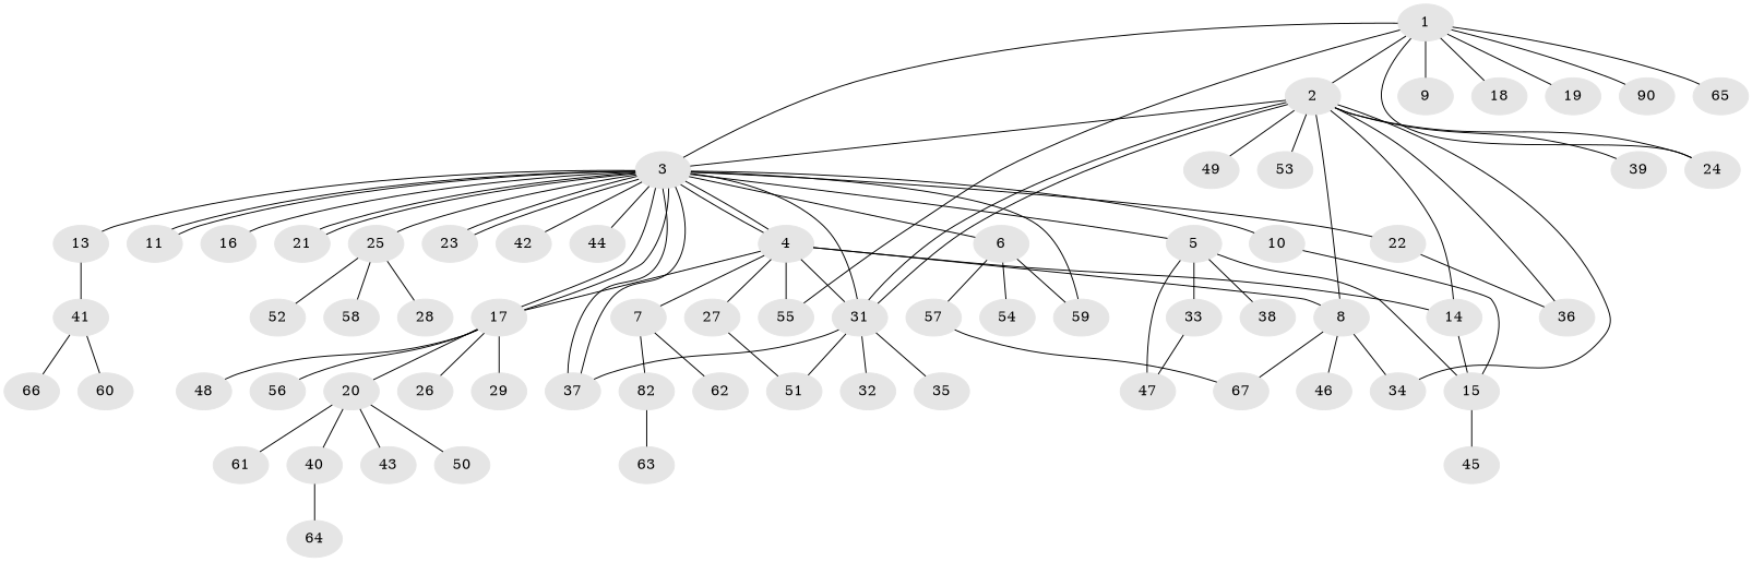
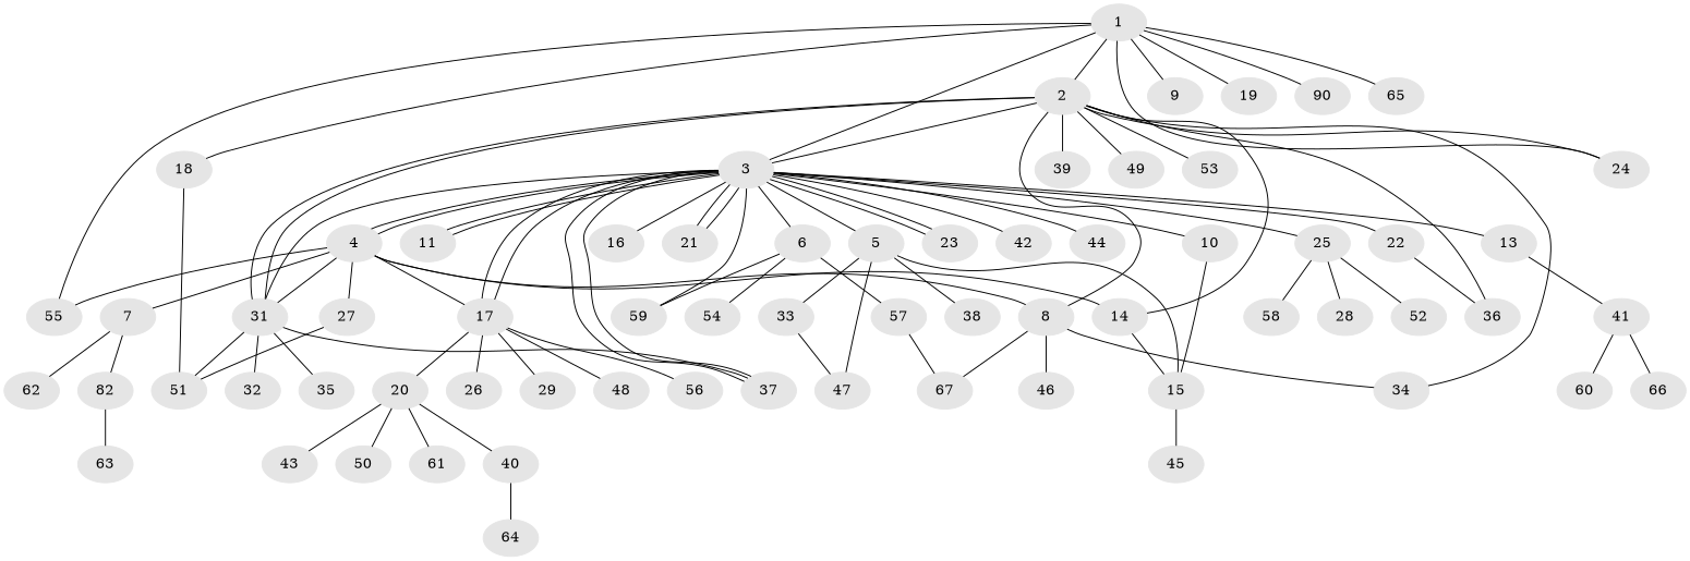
  graph {
    node [color=gray90 style=filled]
    1
    2
    3
    9
    18
    19
    24
    n8 [label=90]
    55
    65
    8
    14
    31
    34
    36
    39
    49
    53
    4
    5
    6
    10
    11
    13
    16
    17
    21
    22
    23
    25
    37
    42
    44
    59
    51
    46
    67
    15
    32
    35
    7
    27
    33
    38
    47
    54
    57
    41
    20
    26
    29
    48
    56
    28
    52
    58
    n57 [label=82]
    62
    45
    63
    60
    66
    40
    43
    50
    61
    64
    1 -- 2
    1 -- 3
    1 -- 9
    1 -- 18
    1 -- 19
    1 -- 24
    1 -- n8
    1 -- 55
    1 -- 65
    2 -- 3
    2 -- 24
    2 -- 8
    2 -- 14
    2 -- 31
    2 -- 31
    2 -- 34
    2 -- 36
    2 -- 39
    2 -- 49
    2 -- 53
    3 -- 31
    3 -- 4
    3 -- 4
    3 -- 5
    3 -- 6
    3 -- 10
    3 -- 11
    3 -- 11
    3 -- 13
    3 -- 16
    3 -- 17
    3 -- 17
    3 -- 21
    3 -- 21
    3 -- 22
    3 -- 23
    3 -- 23
    3 -- 25
    3 -- 37
    3 -- 37
    3 -- 42
    3 -- 44
    3 -- 59
+   18 -- 51
    8 -- 34
    8 -- 46
    8 -- 67
    14 -- 15
    31 -- 37
    31 -- 51
    31 -- 32
    31 -- 35
    4 -- 55
    4 -- 8
    4 -- 14
    4 -- 31
    4 -- 17
    4 -- 7
    4 -- 27
    5 -- 15
    5 -- 33
    5 -- 38
    5 -- 47
    6 -- 59
    6 -- 54
    6 -- 57
    10 -- 15
    13 -- 41
    17 -- 20
    17 -- 26
    17 -- 29
    17 -- 48
    17 -- 56
    22 -- 36
    25 -- 28
    25 -- 52
    25 -- 58
    15 -- 45
    7 -- n57
    7 -- 62
    27 -- 51
    33 -- 47
    57 -- 67
    41 -- 60
    41 -- 66
    20 -- 40
    20 -- 43
    20 -- 50
    20 -- 61
    n57 -- 63
    40 -- 64
  }
